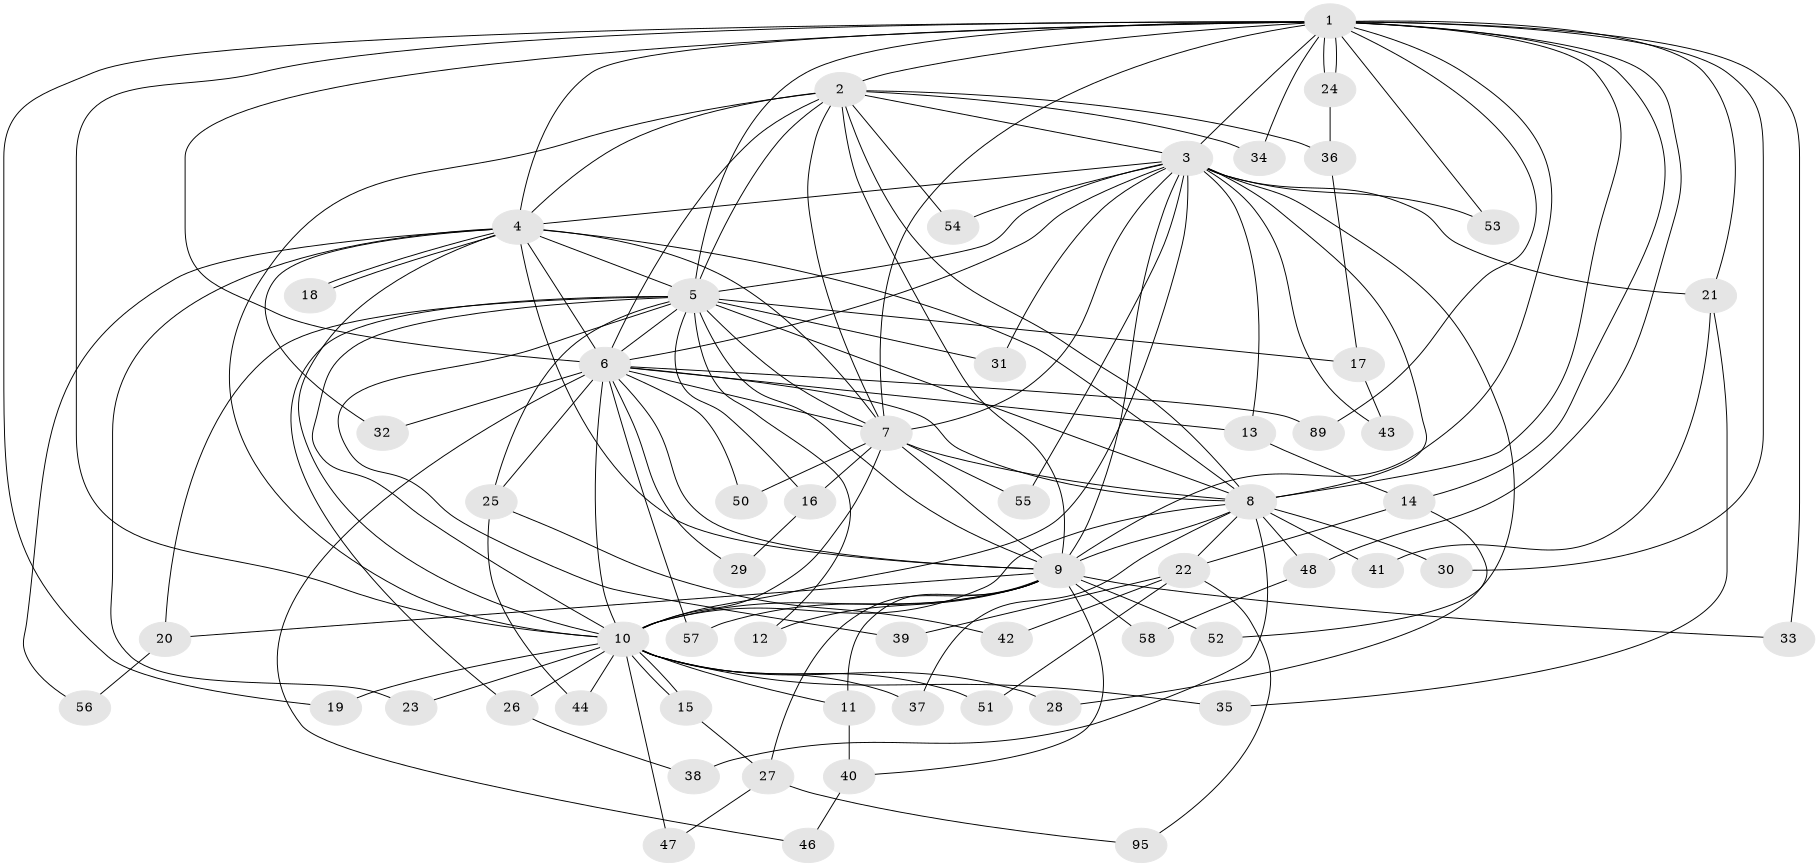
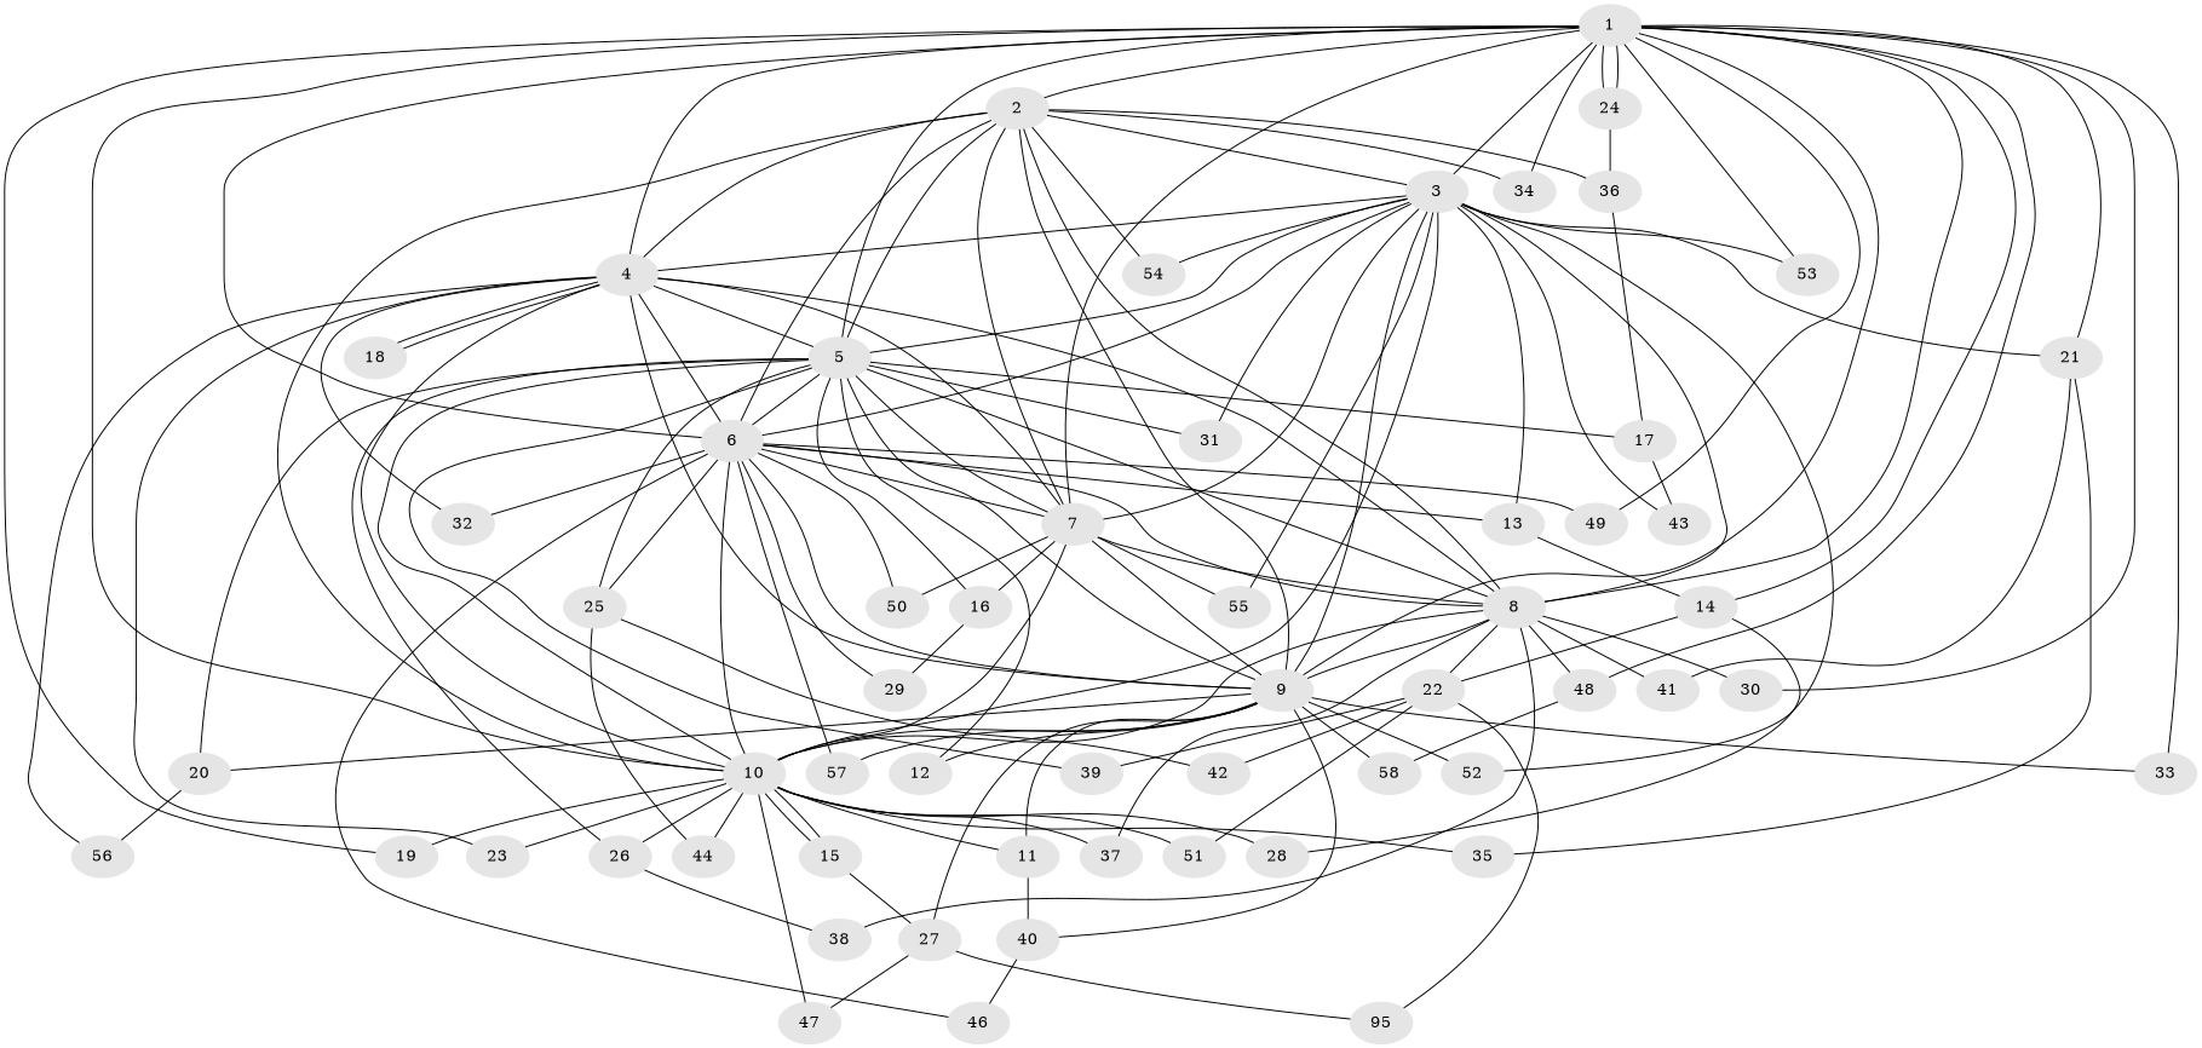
  graph {
    node [color=gray90 style=filled]
    1
    2
    3
    4
    5
    6
    7
    8
    9
    10
    14
    19
    21
    24
    30
    33
    34
    48
-   49 [label=89]
+   49
    53
    36
    54
    13
    31
    43
    52
    55
    18
    23
    32
    56
    17
    12
    16
    20
    25
    26
    39
    29
    46
    50
    57
    22
    37
    38
    41
    11
    27
    40
    58
    15
    28
    35
    44
    47
    51
    42
    n58 [label=95]
    1 -- 2
    1 -- 3
    1 -- 4
    1 -- 5
    1 -- 6
    1 -- 7
    1 -- 8
    1 -- 9
    1 -- 10
    1 -- 14
    1 -- 19
    1 -- 21
    1 -- 24
    1 -- 24
    1 -- 30
    1 -- 33
    1 -- 34
    1 -- 48
    1 -- 49
    1 -- 53
    2 -- 3
    2 -- 4
    2 -- 5
    2 -- 6
    2 -- 7
    2 -- 8
    2 -- 9
    2 -- 10
    2 -- 34
    2 -- 36
    2 -- 54
    3 -- 4
    3 -- 5
    3 -- 6
    3 -- 7
    3 -- 8
    3 -- 9
    3 -- 10
    3 -- 21
    3 -- 53
    3 -- 54
    3 -- 13
    3 -- 31
    3 -- 43
    3 -- 52
    3 -- 55
    4 -- 5
    4 -- 6
    4 -- 7
    4 -- 8
    4 -- 9
    4 -- 10
    4 -- 18
    4 -- 18
    4 -- 23
    4 -- 32
    4 -- 56
    5 -- 6
    5 -- 7
    5 -- 8
    5 -- 9
    5 -- 10
    5 -- 31
    5 -- 17
    5 -- 12
    5 -- 16
    5 -- 20
    5 -- 25
    5 -- 26
    5 -- 39
    6 -- 7
    6 -- 8
    6 -- 9
    6 -- 10
    6 -- 49
    6 -- 13
    6 -- 32
    6 -- 25
    6 -- 29
    6 -- 46
    6 -- 50
    6 -- 57
    7 -- 8
    7 -- 9
    7 -- 10
    7 -- 55
    7 -- 16
    7 -- 50
    8 -- 9
    8 -- 10
    8 -- 30
    8 -- 48
    8 -- 22
    8 -- 37
    8 -- 38
    8 -- 41
    9 -- 10
    9 -- 33
    9 -- 52
    9 -- 12
    9 -- 20
    9 -- 57
    9 -- 11
    9 -- 27
    9 -- 40
    9 -- 58
    10 -- 19
    10 -- 23
    10 -- 26
    10 -- 37
    10 -- 11
    10 -- 15
    10 -- 15
    10 -- 28
    10 -- 35
    10 -- 44
    10 -- 47
    10 -- 51
    14 -- 22
    14 -- 28
    21 -- 41
    21 -- 35
    24 -- 36
    48 -- 58
    36 -- 17
    13 -- 14
    17 -- 43
    16 -- 29
    20 -- 56
    25 -- 44
    25 -- 42
    26 -- 38
    22 -- 39
    22 -- 51
    22 -- 42
    22 -- n58
    11 -- 40
    27 -- 47
    27 -- n58
    40 -- 46
    15 -- 27
  }
